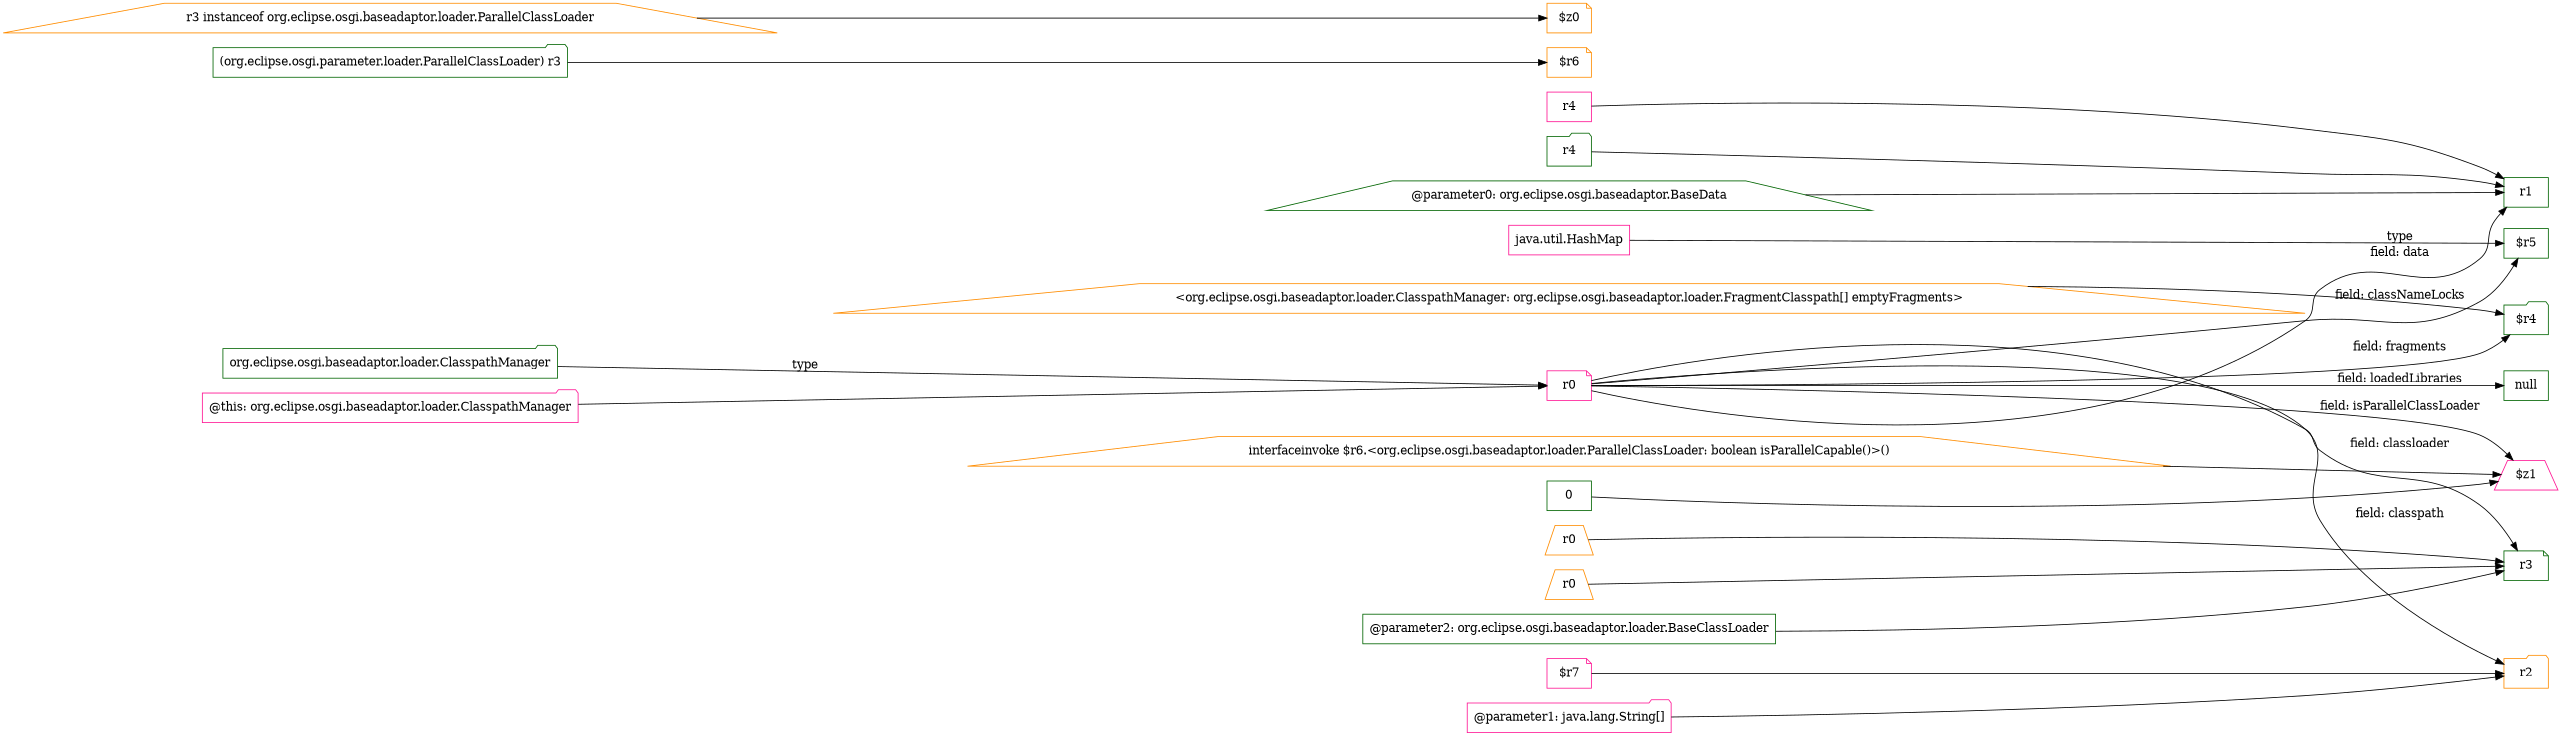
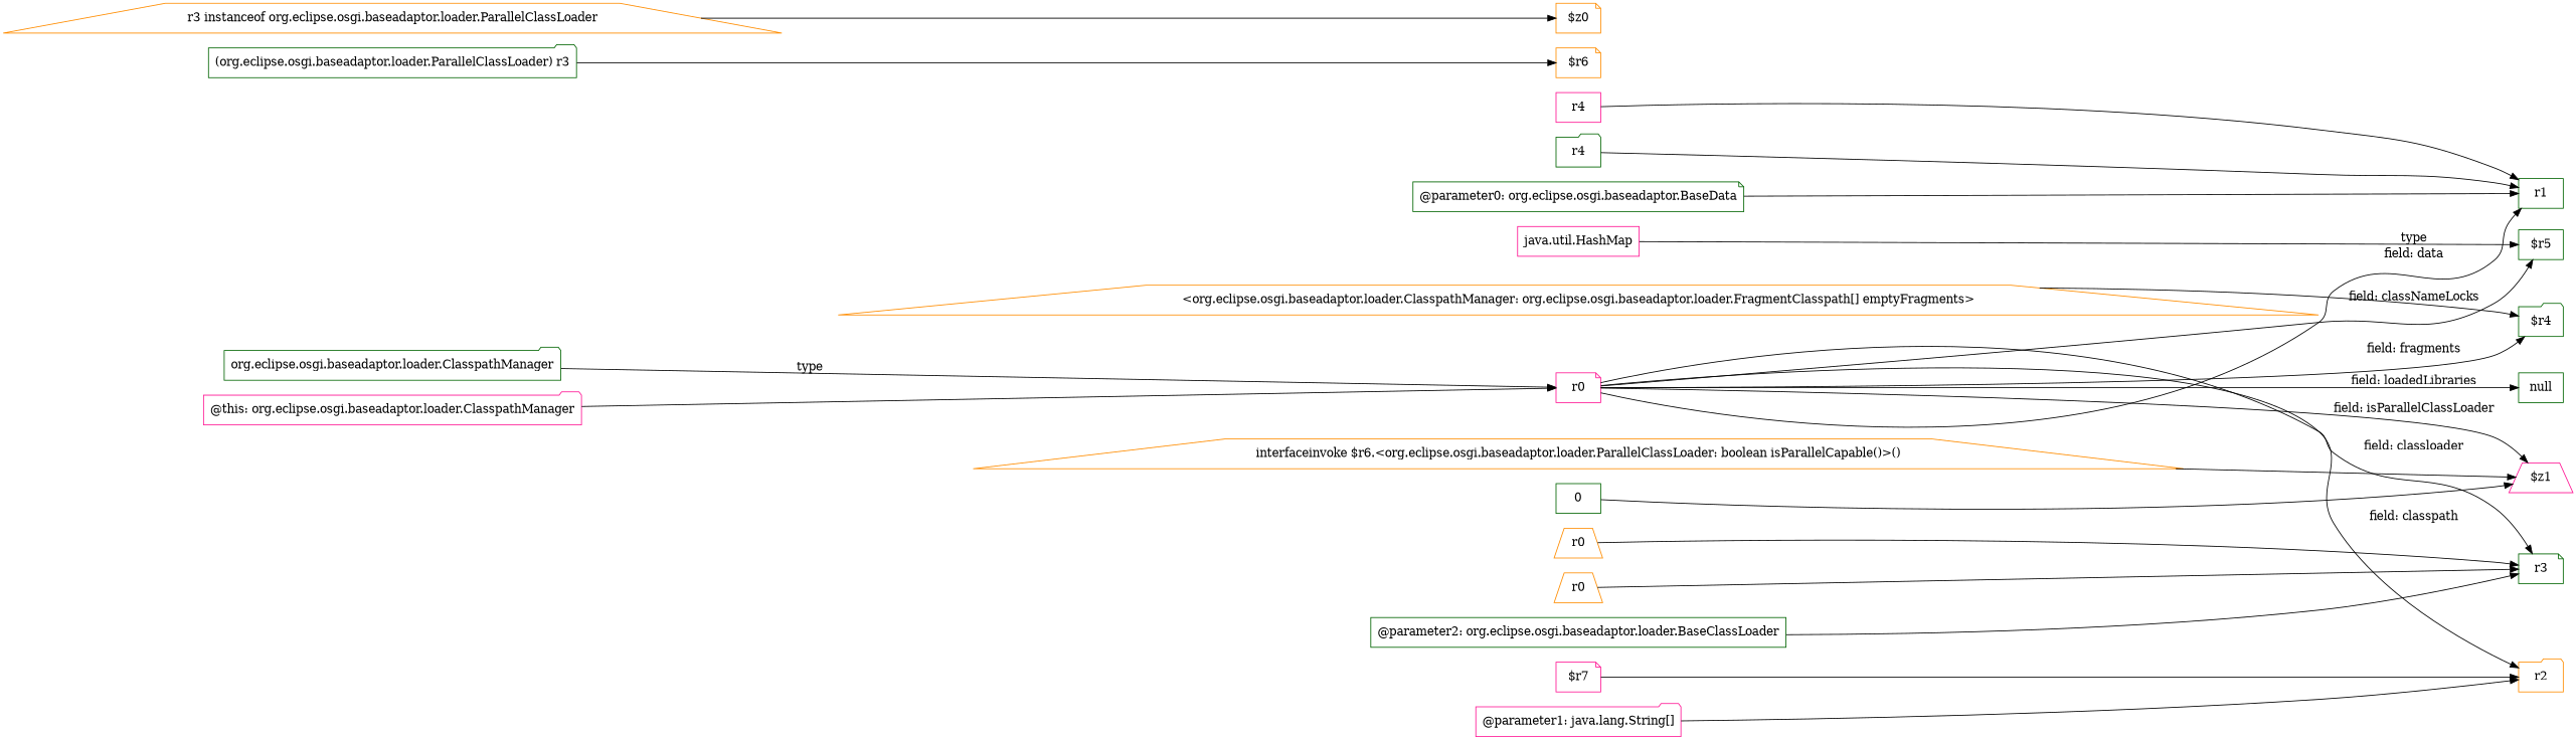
  digraph {
    rankdir=LR
    node [color=darkgreen shape=box]
    n1 [color=deeppink label="java.util.HashMap"]
    n2 [label="$r5"]
    n3 [color=darkorange label="<org.eclipse.osgi.baseadaptor.loader.ClasspathManager: org.eclipse.osgi.baseadaptor.loader.FragmentClasspath[] emptyFragments>" shape=trapezium]
    n4 [label="$r4" shape=folder]
    n5 [color=deeppink label=r0 shape=note]
    n6 [label=null]
    n7 [label=r1]
    n8 [color=deeppink label="$z1" shape=trapezium]
    n9 [label=r3 shape=note]
    n10 [color=darkorange label=r2 shape=folder]
    n11 [label=0]
    n12 [label="org.eclipse.osgi.baseadaptor.loader.ClasspathManager" shape=folder]
-   n13 [label="(org.eclipse.osgi.parameter.loader.ParallelClassLoader) r3" shape=folder]
+   n13 [label="(org.eclipse.osgi.baseadaptor.loader.ParallelClassLoader) r3" shape=folder]
    n14 [color=darkorange label="$r6" shape=note]
    n15 [color=deeppink label="@parameter1: java.lang.String[]" shape=folder]
-   n16 [label="@parameter0: org.eclipse.osgi.baseadaptor.BaseData" shape=trapezium]
+   n16 [label="@parameter0: org.eclipse.osgi.baseadaptor.BaseData" shape=note]
    n17 [color=darkorange label="r3 instanceof org.eclipse.osgi.baseadaptor.loader.ParallelClassLoader" shape=trapezium]
    n18 [color=darkorange label="$z0" shape=note]
    n19 [color=deeppink label=r4]
    n20 [label=r4 shape=folder]
    n21 [color=darkorange label=r0 shape=trapezium]
    n22 [color=deeppink label="$r7" shape=note]
    n23 [color=deeppink label="@this: org.eclipse.osgi.baseadaptor.loader.ClasspathManager" shape=folder]
    n24 [color=darkorange label="interfaceinvoke $r6.<org.eclipse.osgi.baseadaptor.loader.ParallelClassLoader: boolean isParallelCapable()>()" shape=trapezium]
    n25 [label="@parameter2: org.eclipse.osgi.baseadaptor.loader.BaseClassLoader"]
    n26 [color=darkorange label=r0 shape=trapezium]
    n1 -> n2 [label=type]
    n3 -> n4
    n5 -> n2 [label="field: classNameLocks"]
    n5 -> n4 [label="field: fragments"]
    n5 -> n6 [label="field: loadedLibraries"]
    n5 -> n7 [label="field: data"]
    n5 -> n8 [label="field: isParallelClassLoader"]
    n5 -> n9 [label="field: classloader"]
    n5 -> n10 [label="field: classpath"]
    n11 -> n8
    n12 -> n5 [label=type]
    n13 -> n14
    n15 -> n10
    n16 -> n7
    n17 -> n18
    n19 -> n7
    n20 -> n7
    n21 -> n9
    n22 -> n10
    n23 -> n5
    n24 -> n8
    n25 -> n9
    n26 -> n9
  }
